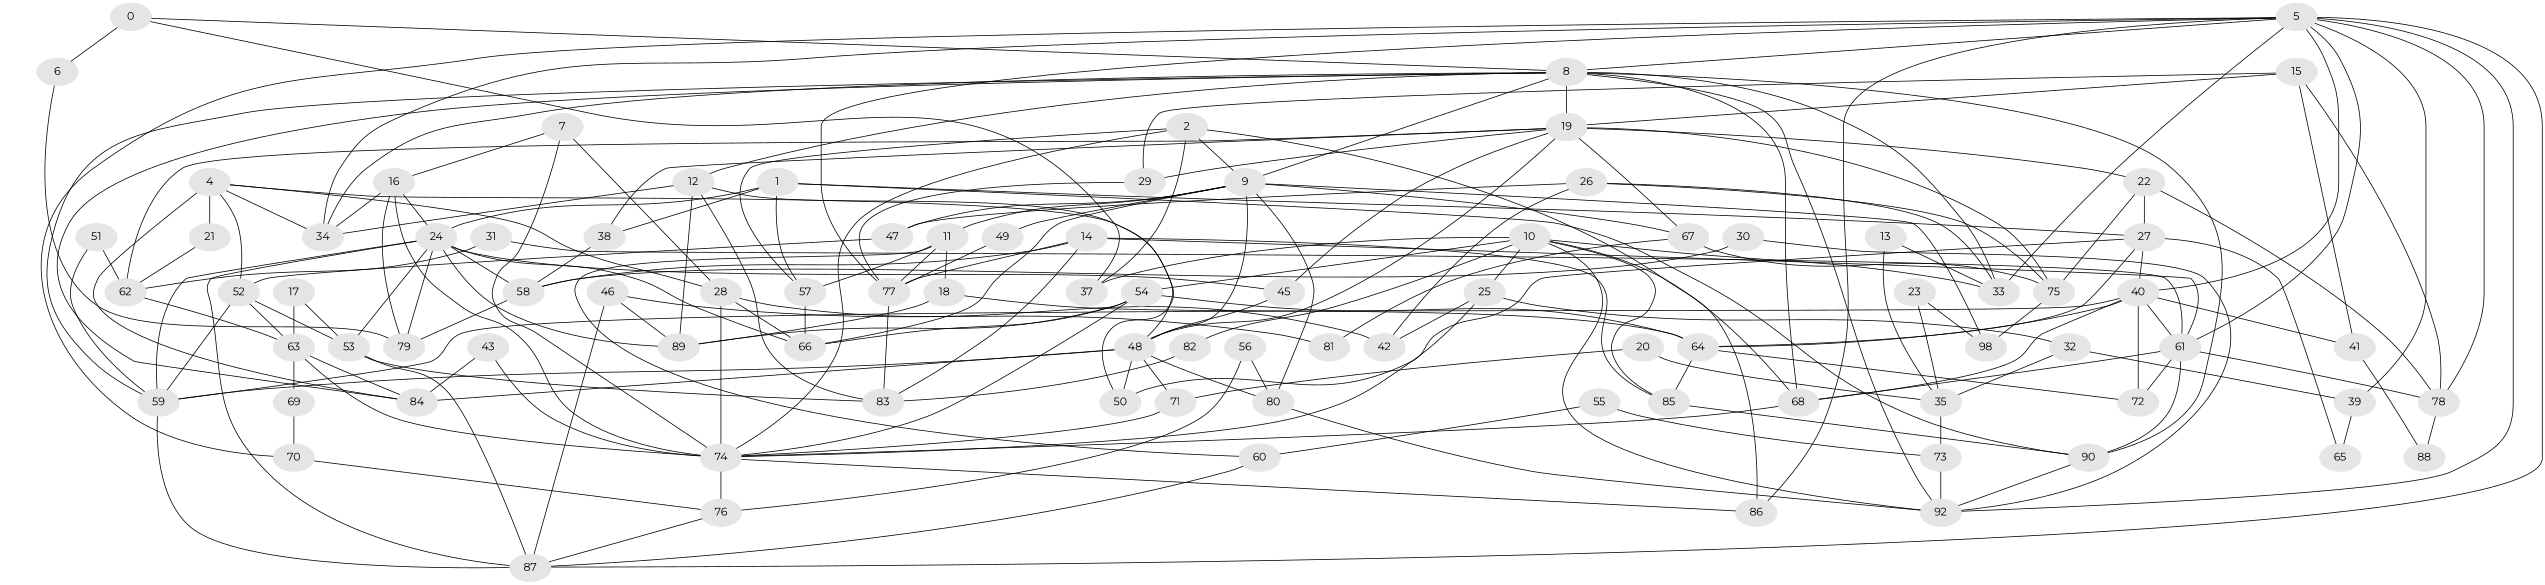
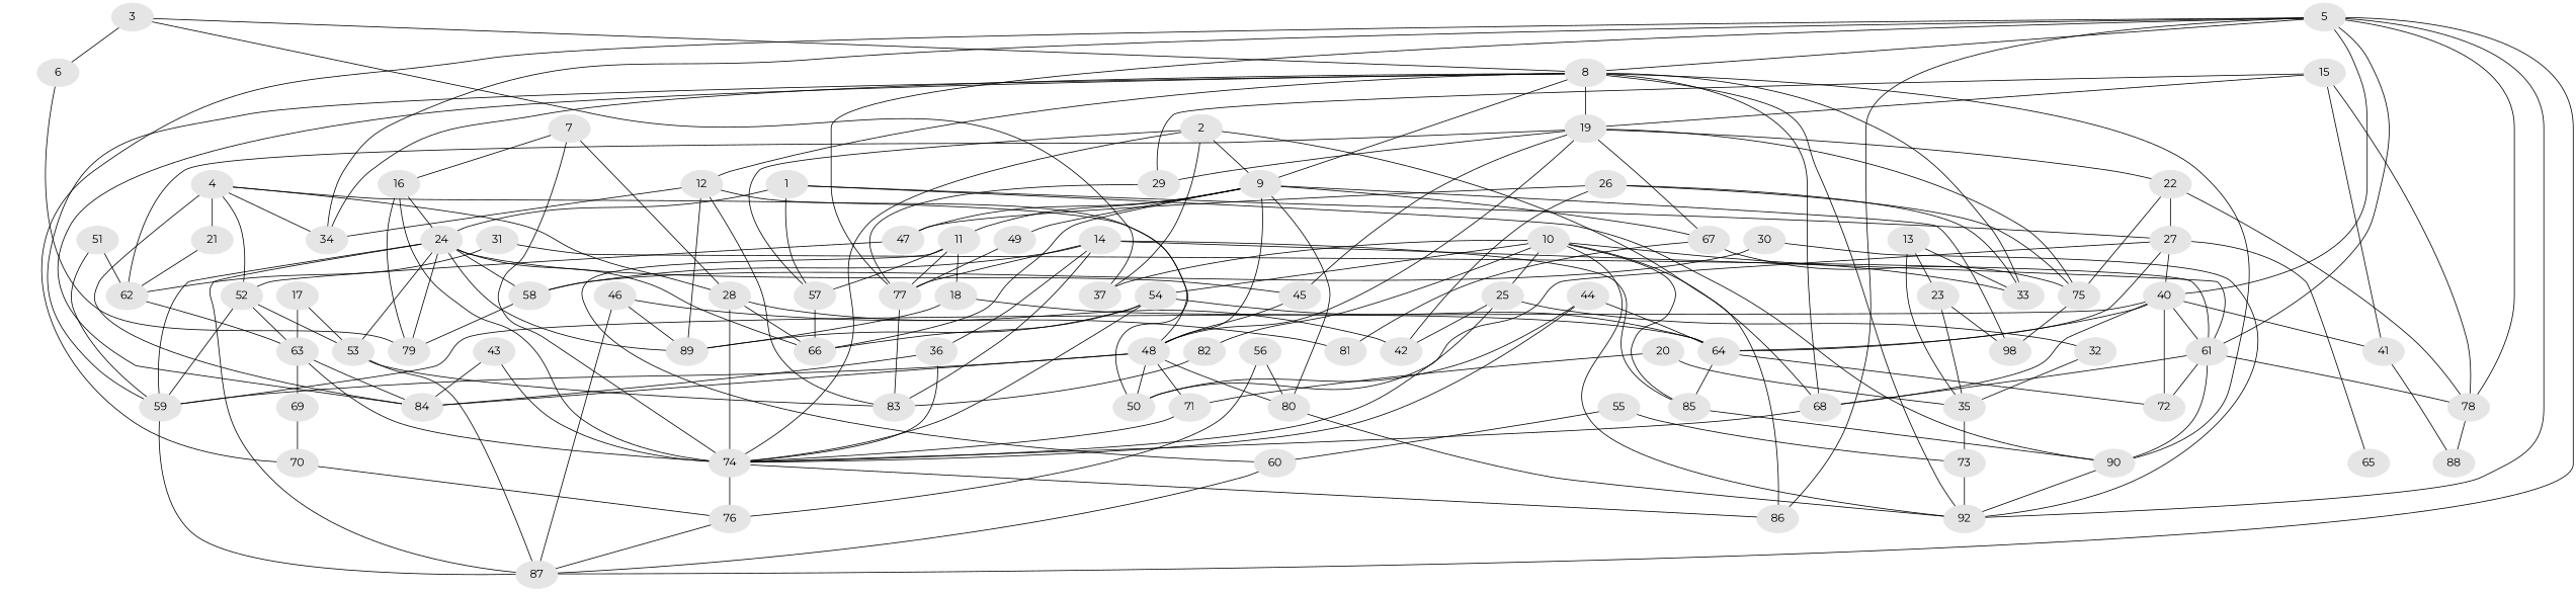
  graph {
    fontname=Montserrat
    node [color=gray90 fontname=Montserrat style=filled]
    edge [fontname=Montserrat weight=1.0]
    1
    24
    27
-   38
    57
    90
    87
    79
    59
    66
    89
    58
    53
    45
    40
    50
    64
    65
    92
    2
    9
    37
    74
    86
    48
    11
    47
    49
    67
    80
    n31 [label=98]
    76
-   3 [label=0]
+   3
    6
    8
    34
    84
    33
    12
    19
    68
    4
    21
    28
    52
    62
    42
    71
    63
    5
-   39
    61
    70
    77
    78
    41
    72
    83
    88
    7
    16
    29
    22
    75
    18
    60
    81
    10
    25
    54
    82
    85
    32
    13
    23
    35
    73
    14
+   36
    15
    17
    69
    20
    26
    30
    31
    43
+   44
    46
    51
    55
    56
    1 -- 24
    1 -- 27
-   1 -- 38
    1 -- 57
    1 -- 90
    24 -- 87
    24 -- 79
    24 -- 59
    24 -- 66
    24 -- 89
    24 -- 58
    24 -- 53
    24 -- 45
    27 -- 40
    27 -- 50
    27 -- 64
    27 -- 65
-   38 -- 58
    57 -- 66
    90 -- 92
    59 -- 87
    58 -- 79
    53 -- 87
    53 -- 83
    45 -- 48
    40 -- 59
    40 -- 64
    40 -- 68
    40 -- 61
    40 -- 41
    40 -- 72
    64 -- 72
    64 -- 85
    2 -- 57
    2 -- 9
    2 -- 37
    2 -- 74
    2 -- 86
    9 -- 66
    9 -- 48 [weight=2.0]
    9 -- 11
    9 -- 47
    9 -- 49
    9 -- 67
    9 -- 80
    9 -- n31
    74 -- 86
    74 -- 76 [weight=2.0]
    48 -- 59
    48 -- 50
    48 -- 80
    48 -- 84
    48 -- 71
    11 -- 57
    11 -- 77
    11 -- 18
    11 -- 60
    47 -- 52
    49 -- 77
    67 -- 75
    67 -- 81
    80 -- 92
    76 -- 87
    3 -- 37
    3 -- 6
    3 -- 8
    6 -- 79
    8 -- 90 [weight=2.0]
    8 -- 59
    8 -- 92
    8 -- 9
    8 -- 34
    8 -- 84
    8 -- 33
    8 -- 12
    8 -- 19 [weight=2.0]
    8 -- 68
    12 -- 89
    12 -- 50
    12 -- 34
    12 -- 83
-   19 -- 38
    19 -- 45
    19 -- 48
    19 -- 67
    19 -- 62
    19 -- 29
    19 -- 22
    19 -- 75
    68 -- 74
    4 -- 48
    4 -- 34
    4 -- 84
    4 -- 21
    4 -- 28
    4 -- 52
    21 -- 62
    28 -- 66
    28 -- 74 [weight=4.0]
    28 -- 42
    52 -- 59
    52 -- 53
    52 -- 63
    62 -- 63
    71 -- 74
    63 -- 74
    63 -- 84
    63 -- 69
    5 -- 87
    5 -- 40
    5 -- 92
    5 -- 86
    5 -- 8
    5 -- 34
-   5 -- 33
-   5 -- 39
    5 -- 61
    5 -- 70
    5 -- 77
    5 -- 78
-   39 -- 65
    61 -- 90
    61 -- 68
    61 -- 78
    61 -- 72
    70 -- 76
    77 -- 83
    78 -- 88
    41 -- 88
    7 -- 74
    7 -- 28
    7 -- 16
    16 -- 24
    16 -- 79
    16 -- 74
-   16 -- 34
    29 -- 77
    22 -- 27
    22 -- 78
    22 -- 75
    75 -- n31
    18 -- 89
    18 -- 64
    60 -- 87
    10 -- 92
    10 -- 37
    10 -- 33
    10 -- 68
    10 -- 25
    10 -- 54
    10 -- 82
    10 -- 85
    25 -- 74
    25 -- 42
    25 -- 32
    54 -- 66
    54 -- 89
    54 -- 64
    54 -- 74
    82 -- 83
    85 -- 90
-   32 -- 39
    32 -- 35
    13 -- 33
+   13 -- 23
    13 -- 35
    23 -- n31
    23 -- 35
    35 -- 73
    73 -- 92
    14 -- 58
    14 -- 61
    14 -- 77
    14 -- 83
    14 -- 85
+   14 -- 36
+   36 -- 74
+   36 -- 84
    15 -- 19 [weight=2.0]
    15 -- 78
    15 -- 41
    15 -- 29
    17 -- 53
    17 -- 63
    69 -- 70
    20 -- 71
    20 -- 35
    26 -- 47
    26 -- 33
    26 -- 42
    26 -- 75
    30 -- 58
    30 -- 92
    31 -- 62
    31 -- 61
    43 -- 74
    43 -- 84
+   44 -- 50
+   44 -- 64
+   44 -- 74
    46 -- 87
    46 -- 89
    46 -- 81
    51 -- 59
    51 -- 62
    55 -- 60
    55 -- 73
    56 -- 80
    56 -- 76
  }
